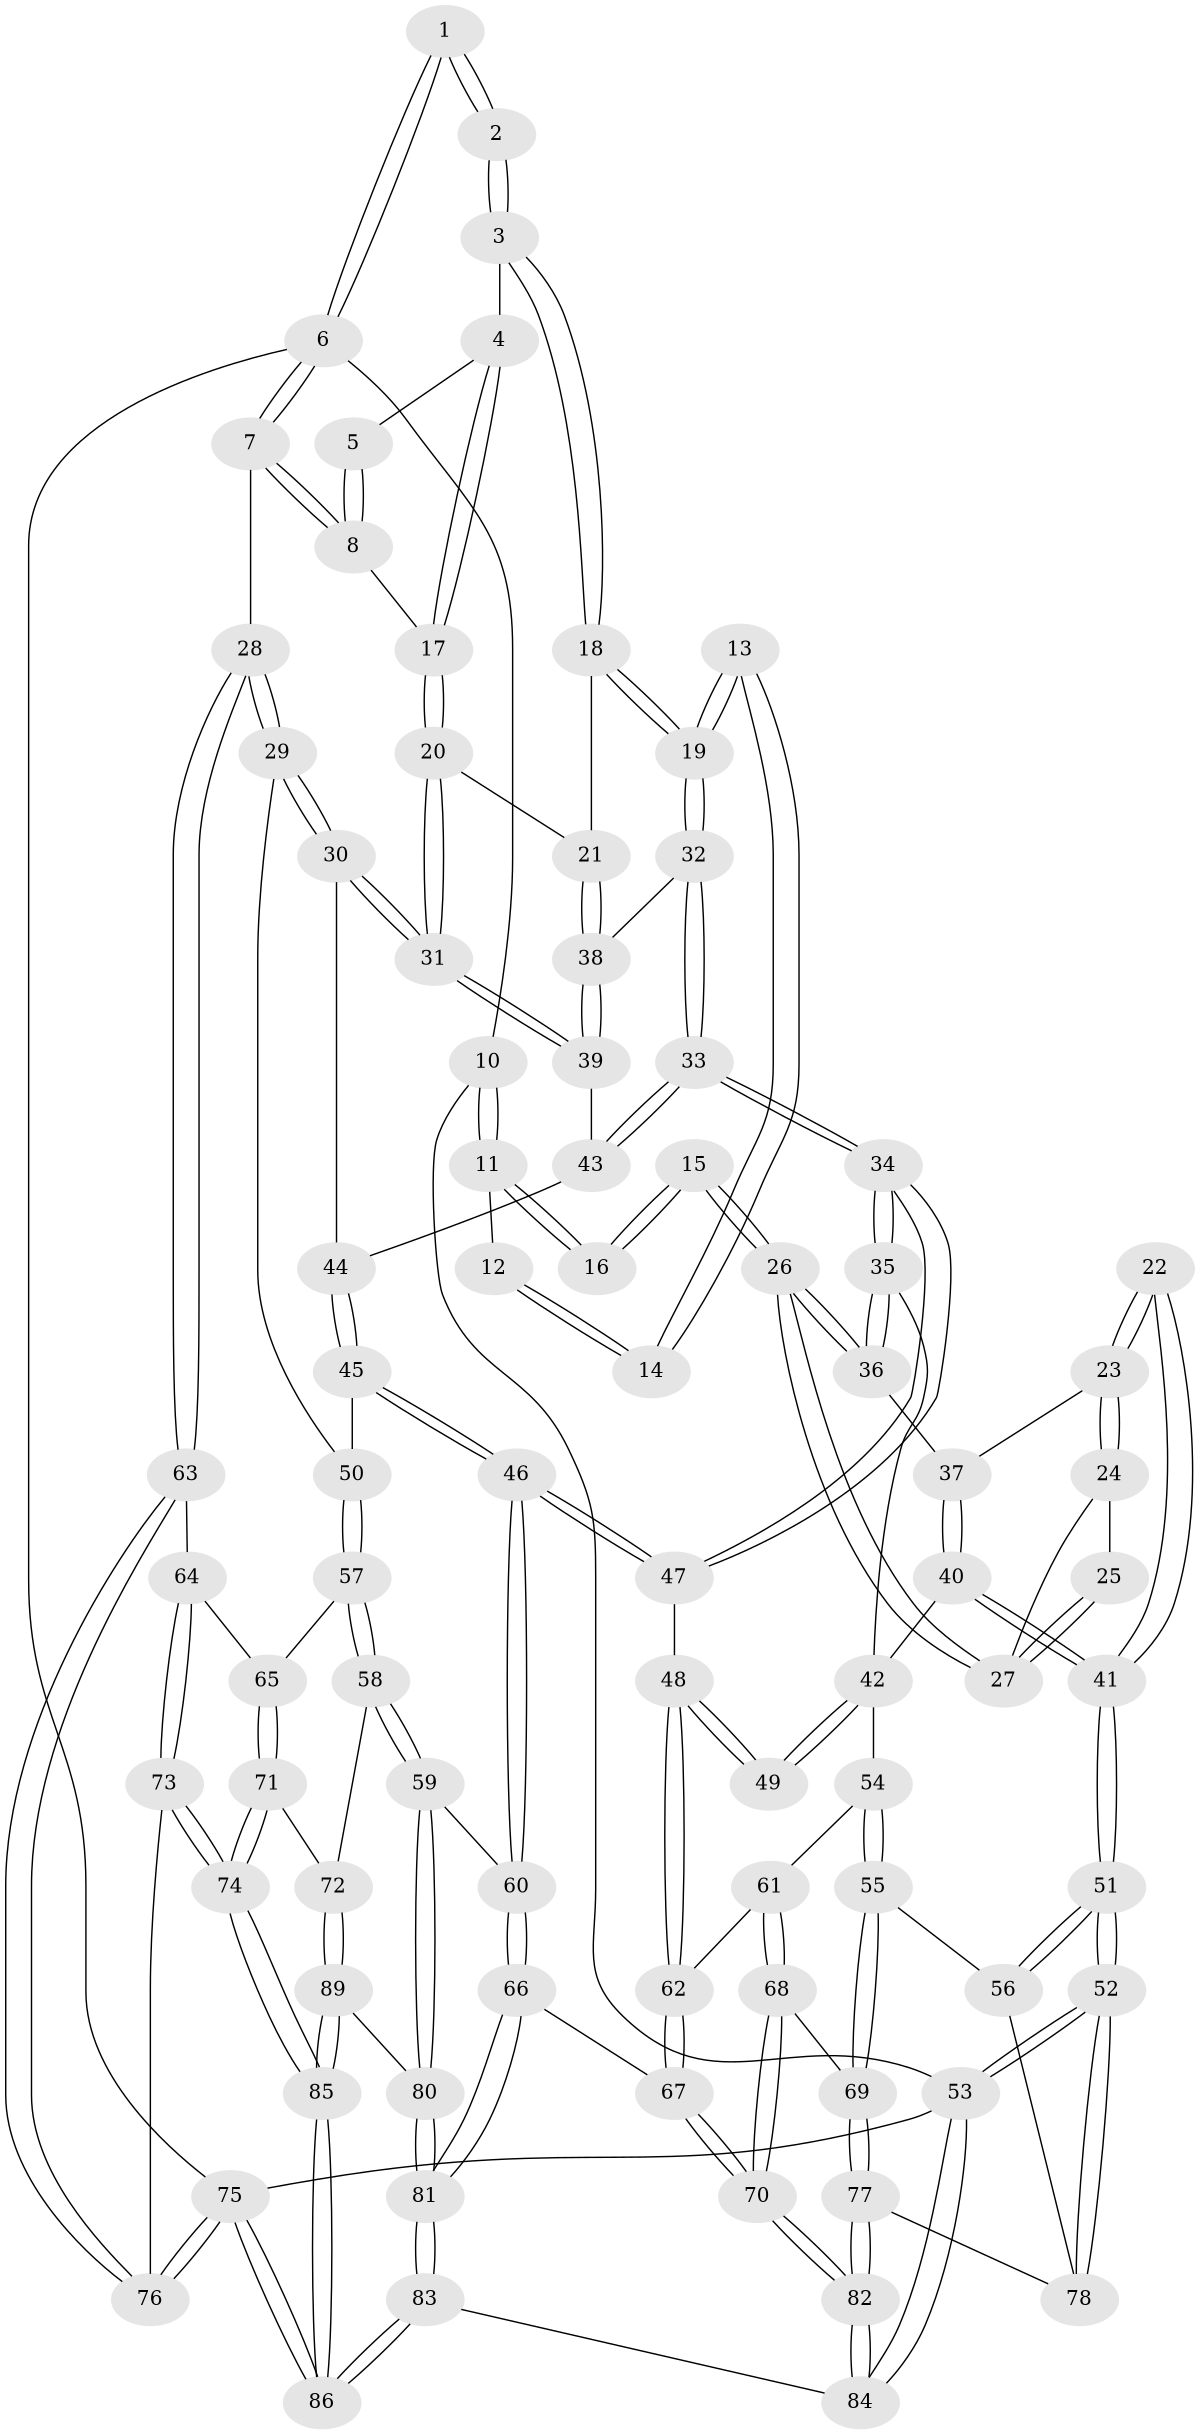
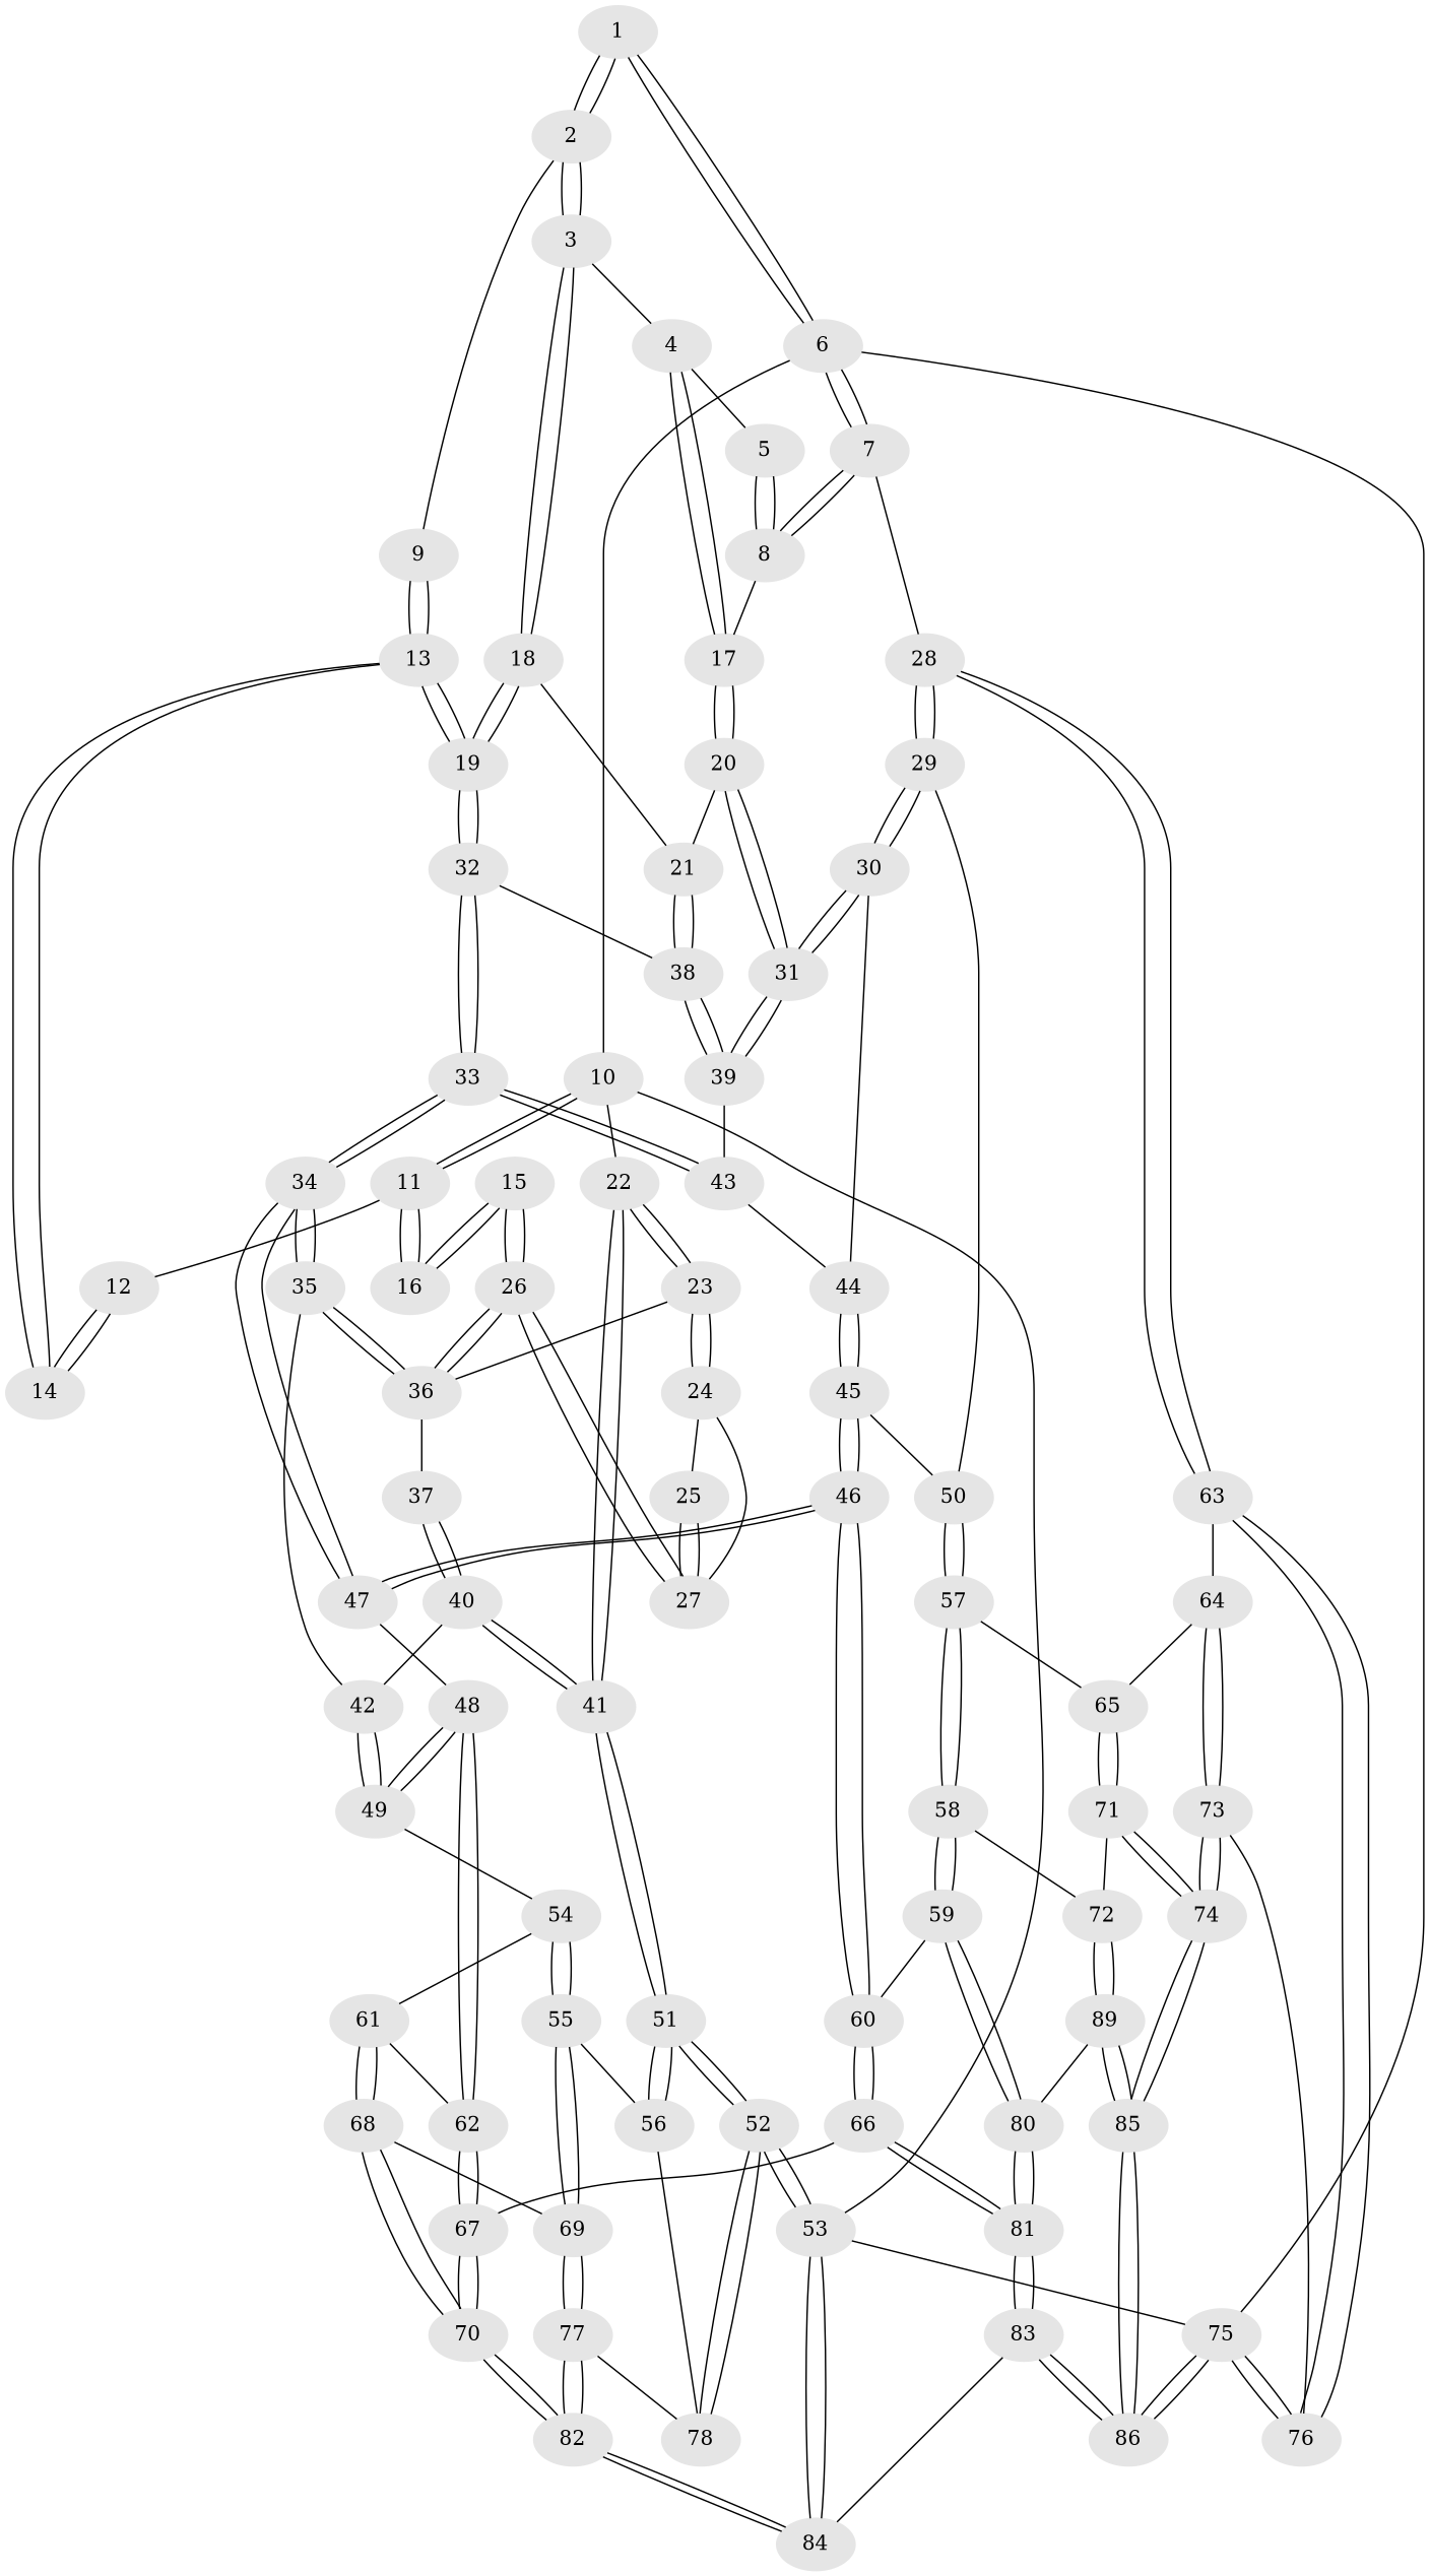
  graph {
    node [color=gray90 style=filled]
    1
    2
    6
    3
+   9
    7
    10
    75
    4
    18
    13
    5
    17
    19
    21
    8
    20
    28
    11
    22
    53
    76
    86
    29
    63
    14
    12
    16
    23
    41
    84
    32
    15
    26
    27
    36
    31
    38
    33
    39
    24
    37
    51
    25
    40
    30
    50
    64
    44
    57
    45
    43
    34
    35
    47
    42
    48
    49
    52
    56
    54
    46
    60
    66
    62
    67
    55
    61
    58
    65
    78
    69
    68
    77
    59
    72
    71
    80
    n79 [label=89]
    81
    70
    73
    74
    83
    82
    85
    1 -- 2
    1 -- 2
    1 -- 6
    1 -- 6
    2 -- 3
    2 -- 3
+   2 -- 9
    6 -- 7
    6 -- 7
    6 -- 10
    6 -- 75
    3 -- 4
    3 -- 18
    3 -- 18
+   9 -- 13
+   9 -- 13
    7 -- 8
    7 -- 8
    7 -- 28
    10 -- 11
    10 -- 11
+   10 -- 22
    10 -- 53
    75 -- 76
    75 -- 76
    75 -- 86
    75 -- 86
    4 -- 5
    4 -- 17
    4 -- 17
    18 -- 19
    18 -- 19
    18 -- 21
    13 -- 19
    13 -- 19
    13 -- 14
    13 -- 14
    5 -- 8
    5 -- 8
    17 -- 20
    17 -- 20
    19 -- 32
    19 -- 32
    21 -- 38
    21 -- 38
    8 -- 17
    20 -- 21
    20 -- 31
    20 -- 31
    28 -- 29
    28 -- 29
    28 -- 63
    28 -- 63
    11 -- 12
    11 -- 16
    11 -- 16
    22 -- 23
    22 -- 23
    22 -- 41
    22 -- 41
    53 -- 75
    53 -- 84
    53 -- 84
    29 -- 30
    29 -- 30
    29 -- 50
    63 -- 76
    63 -- 76
    63 -- 64
    12 -- 14
    12 -- 14
    23 -- 24
    23 -- 24
-   23 -- 37
+   23 -- 36
    41 -- 51
    41 -- 51
    32 -- 38
    32 -- 33
    32 -- 33
    15 -- 16
    15 -- 16
    15 -- 26
    15 -- 26
    26 -- 27
    26 -- 27
    26 -- 36
    26 -- 36
    36 -- 37
    31 -- 39
    31 -- 39
    38 -- 39
    38 -- 39
    33 -- 43
    33 -- 43
    33 -- 34
    33 -- 34
    39 -- 43
    24 -- 27
    24 -- 25
    37 -- 40
    37 -- 40
    51 -- 52
    51 -- 52
    51 -- 56
    51 -- 56
    25 -- 27
    25 -- 27
    40 -- 41
    40 -- 41
    40 -- 42
    30 -- 31
    30 -- 31
    30 -- 44
    50 -- 57
    50 -- 57
    64 -- 65
    64 -- 73
    64 -- 73
    44 -- 45
    44 -- 45
    57 -- 58
    57 -- 58
    57 -- 65
    45 -- 50
    45 -- 46
    45 -- 46
    43 -- 44
    34 -- 35
    34 -- 35
    34 -- 47
    34 -- 47
    35 -- 36
    35 -- 36
    35 -- 42
    47 -- 48
    42 -- 49
    42 -- 49
    48 -- 49
    48 -- 49
    48 -- 62
    48 -- 62
-   42 -- 54
+   49 -- 54
    52 -- 53
    52 -- 53
    52 -- 78
    52 -- 78
    56 -- 78
    54 -- 55
    54 -- 55
    54 -- 61
    46 -- 47
    46 -- 47
    46 -- 60
    46 -- 60
    60 -- 66
    60 -- 66
    66 -- 67
    66 -- 81
    66 -- 81
    62 -- 67
    62 -- 67
    67 -- 70
    67 -- 70
    55 -- 56
    55 -- 69
    55 -- 69
    61 -- 62
    61 -- 68
    61 -- 68
    58 -- 59
    58 -- 59
    58 -- 72
    65 -- 71
    65 -- 71
    69 -- 77
    69 -- 77
    68 -- 69
    68 -- 70
    68 -- 70
    77 -- 78
    77 -- 82
    77 -- 82
    59 -- 60
    59 -- 80
    59 -- 80
    72 -- n79
    72 -- n79
    71 -- 72
    71 -- 74
    71 -- 74
    80 -- 81
    80 -- 81
    n79 -- 80
    n79 -- 85
    n79 -- 85
    81 -- 83
    81 -- 83
    70 -- 82
    70 -- 82
    73 -- 76
    73 -- 74
    73 -- 74
    74 -- 85
    74 -- 85
    83 -- 86
    83 -- 86
    83 -- 84
    82 -- 84
    82 -- 84
    85 -- 86
    85 -- 86
  }
